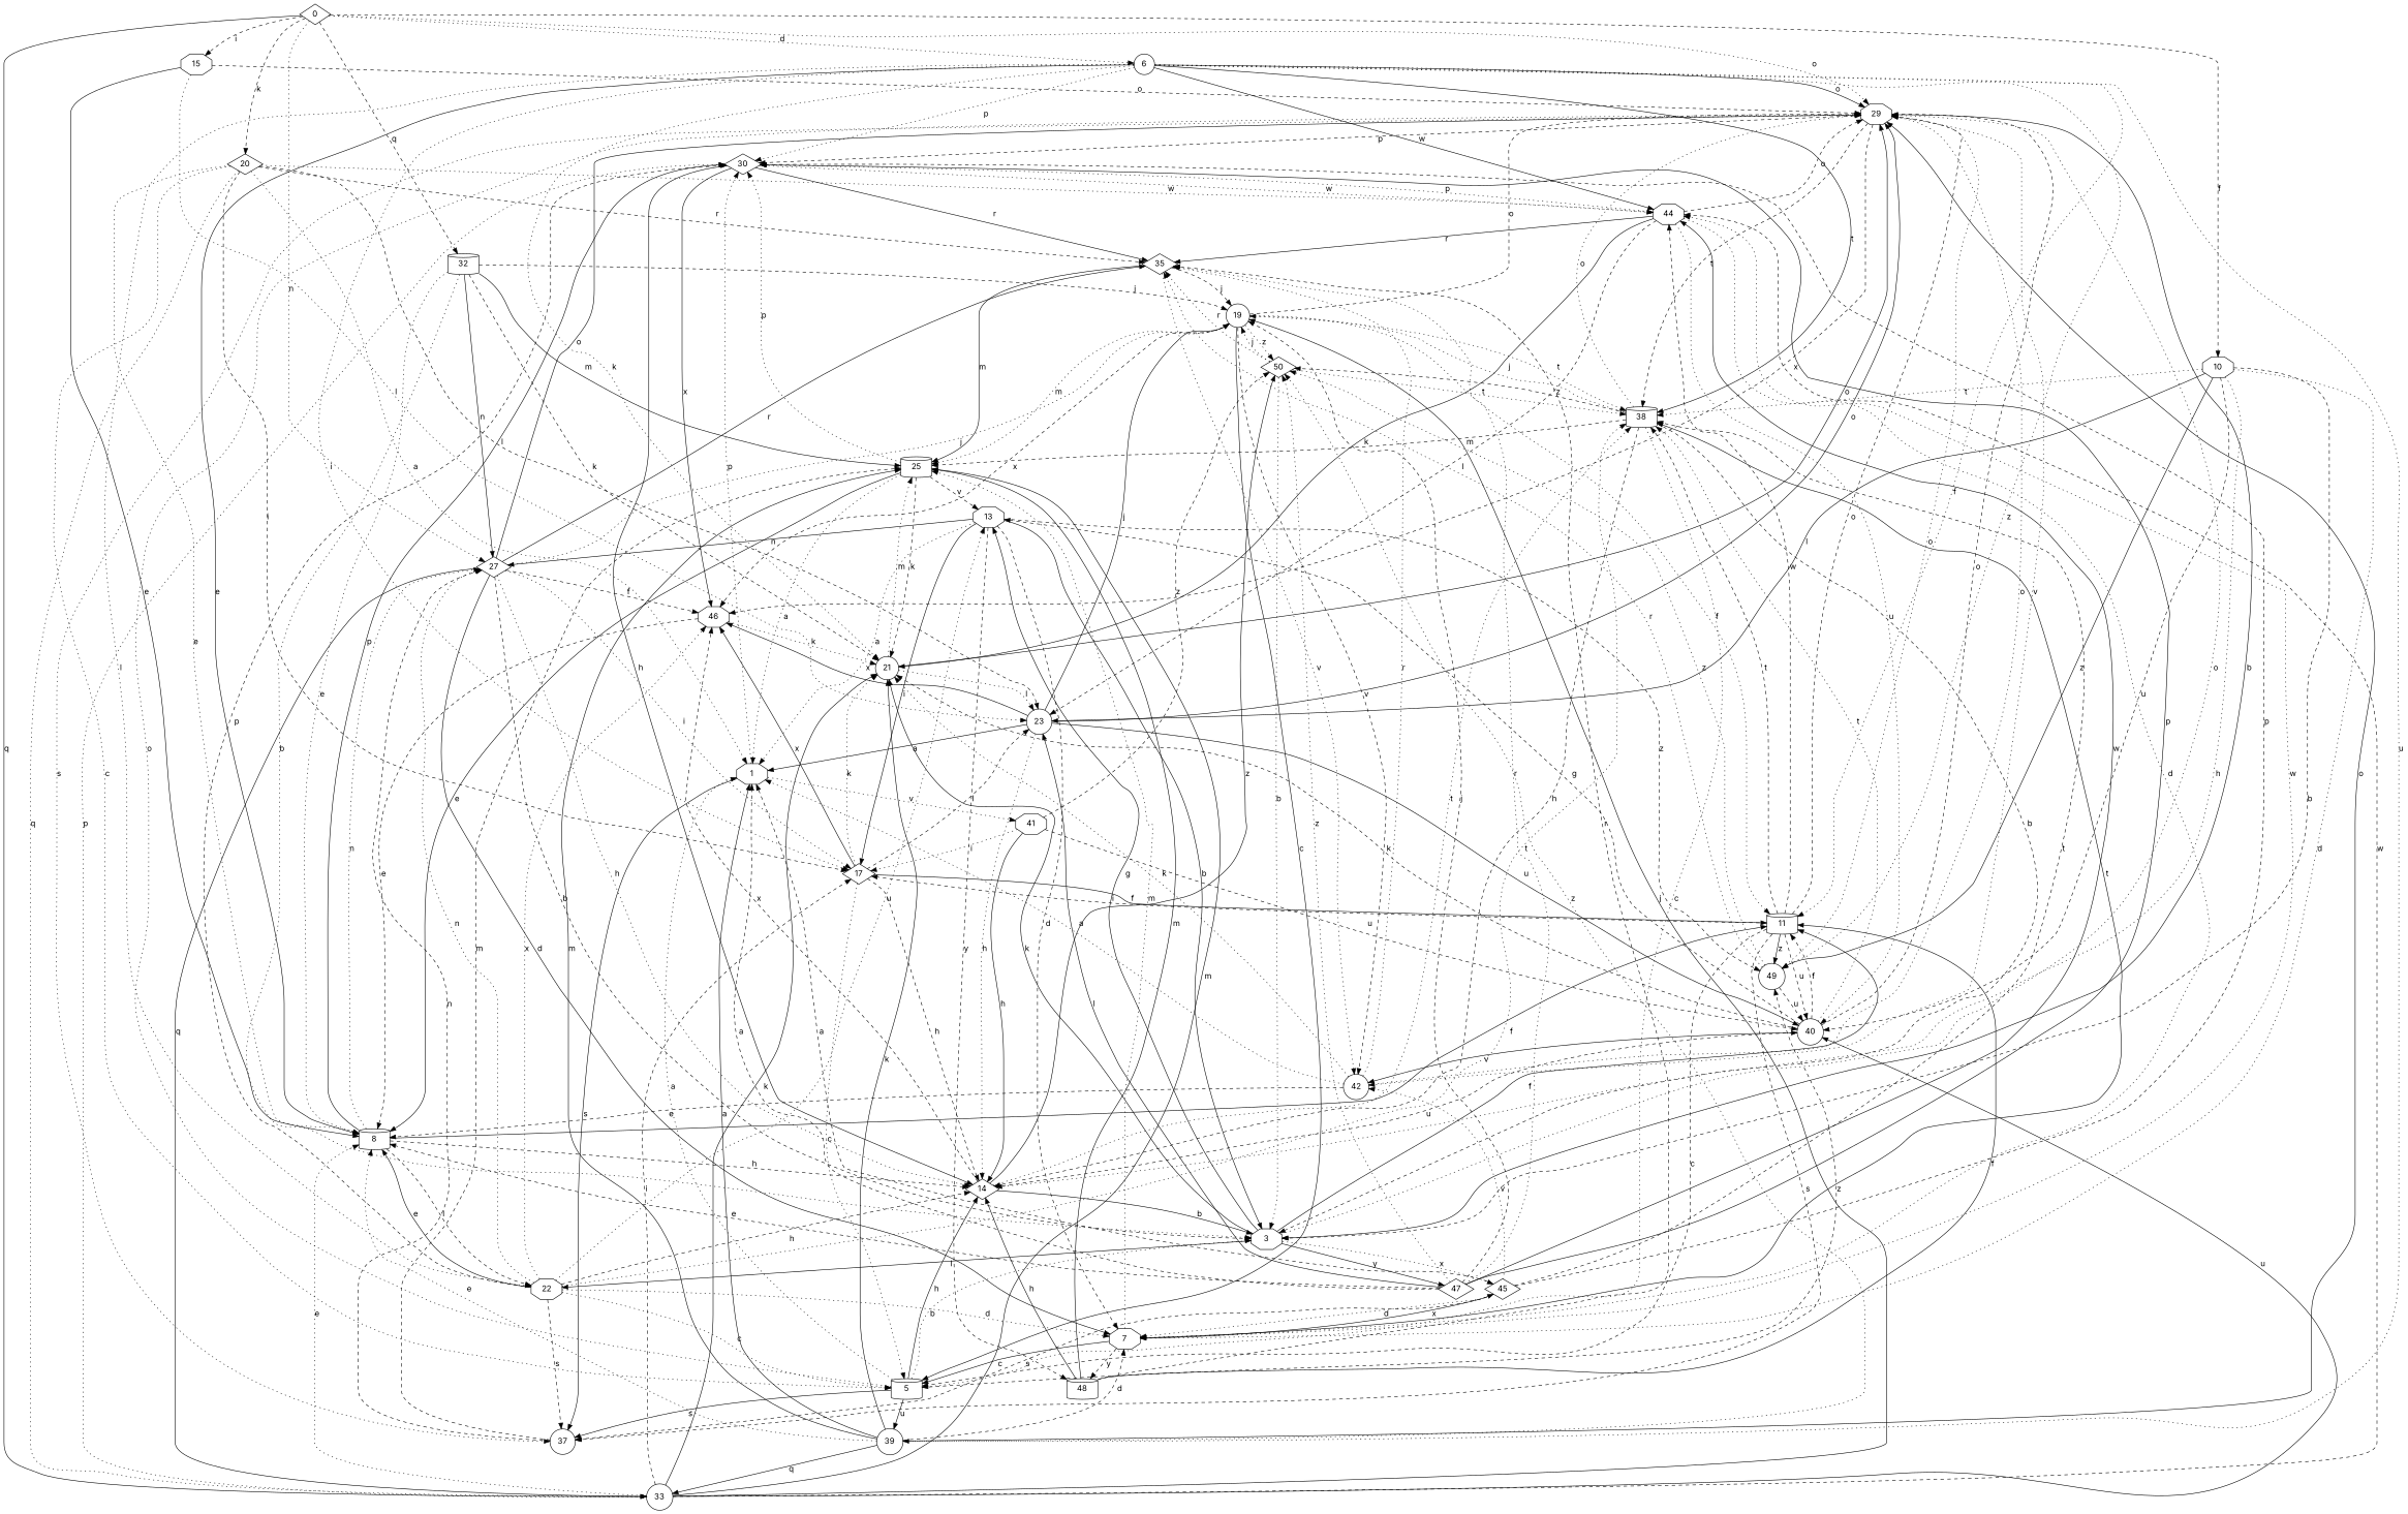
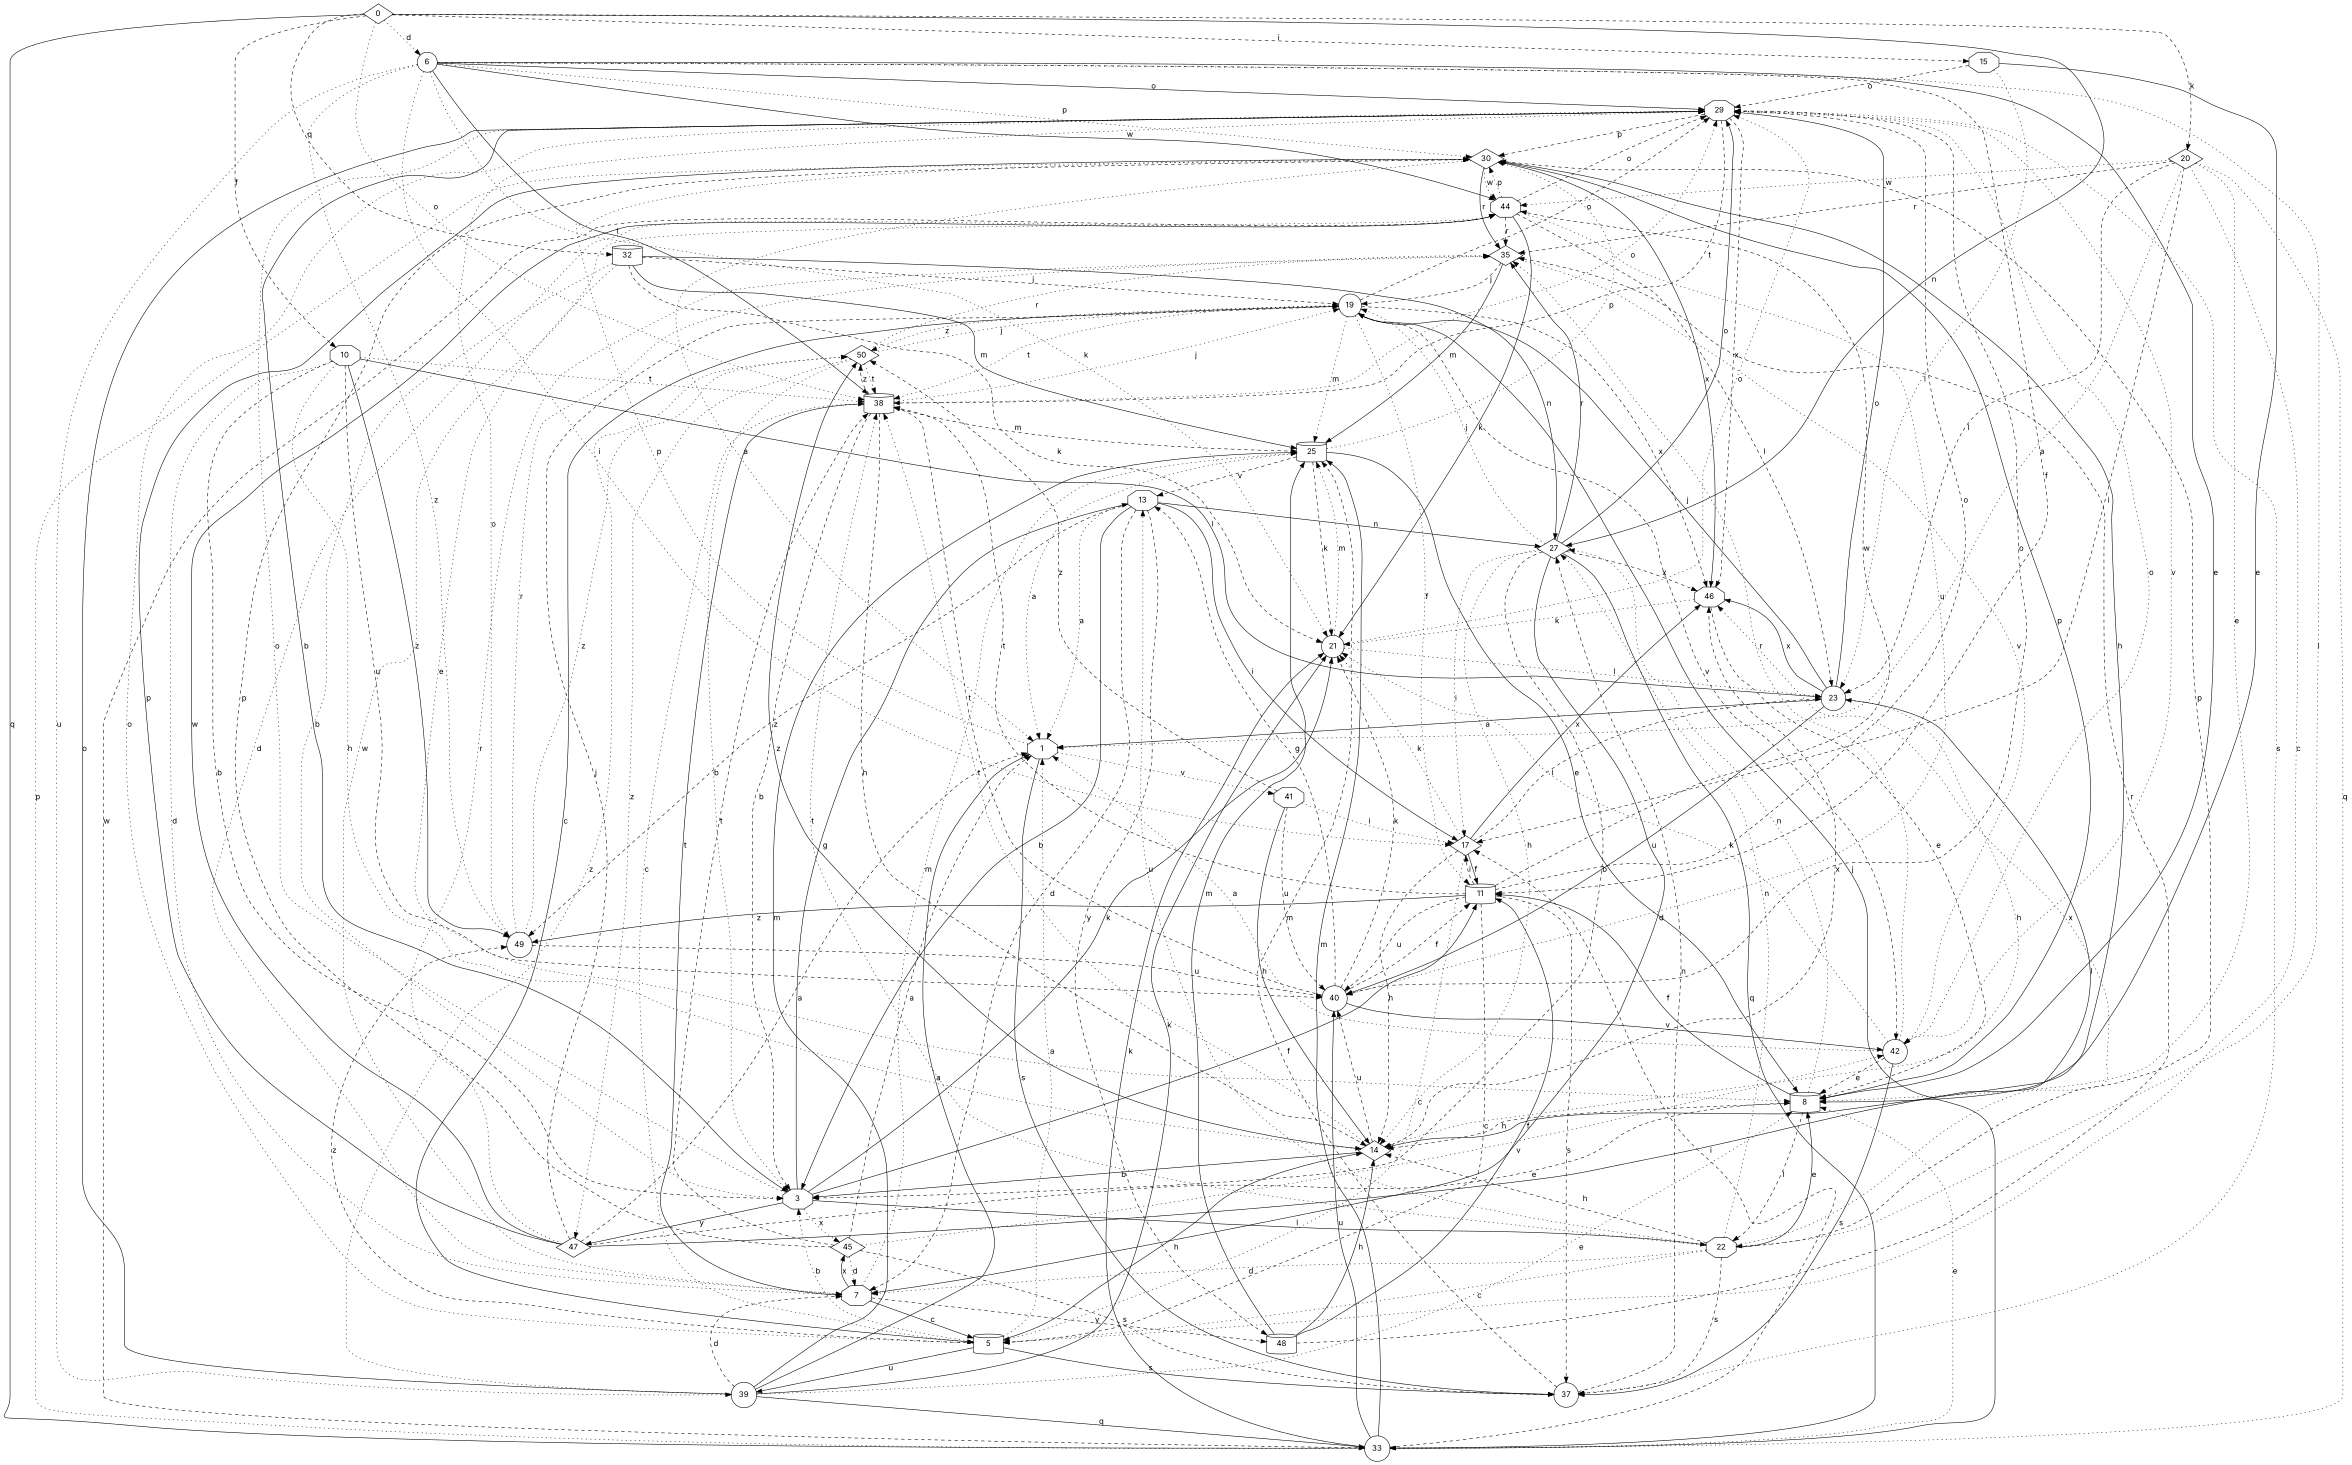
  strict digraph {
    fontname=Inter
    node [fontname=Inter shape=octagon]
    edge [fontname=Inter style=dotted]
    0 [shape=diamond]
    6 [shape=circle]
    10
    15
    20 [shape=diamond]
    27 [shape=diamond]
    29
    32 [shape=cylinder]
    33 [shape=circle]
    30 [shape=diamond]
    11 [shape=cylinder]
    21 [shape=circle]
    22
    39 [shape=circle]
    49 [shape=circle]
    8 [shape=cylinder]
    17 [shape=diamond]
    38 [shape=cylinder]
    44
    3
    14 [shape=diamond]
    7
    23 [shape=circle]
    40 [shape=circle]
    1
    35 [shape=diamond]
    5 [shape=cylinder]
    46
    19 [shape=circle]
    37 [shape=circle]
    42 [shape=circle]
    25 [shape=cylinder]
    41
    50 [shape=diamond]
    13
    45 [shape=diamond]
    47 [shape=diamond]
    48 [shape=cylinder]
    0 -> 6 [label=d]
    0 -> 10 [label=f style=dashed]
    0 -> 15 [label=i style=dashed]
    0 -> 20 [label=k style=dashed]
-   0 -> 27 [label=n]
-   0 -> 29 [label=o]
+   0 -> 27 [label=n style=solid]
+   0 -> 38 [label=o]
    0 -> 32 [label=q style=dashed]
    0 -> 33 [label=q style=solid]
    6 -> 29 [label=o style=solid]
    6 -> 30 [label=p]
-   6 -> 11 [label=f]
+   6 -> 11 [label=f style=dashed]
    6 -> 21 [label=k]
    6 -> 22 [label=l]
    6 -> 39 [label=u]
    6 -> 49 [label=z]
    6 -> 8 [label=e style=solid]
    6 -> 17 [label=i]
    6 -> 38 [label=t style=solid]
    6 -> 44 [label=w style=solid]
    10 -> 49 [label=z style=solid]
    10 -> 38 [label=t]
    10 -> 3 [label=b style=dashed]
    10 -> 14 [label=h]
    10 -> 7 [label=d]
    10 -> 23 [label=l style=solid]
    10 -> 40 [label=u style=dashed]
    15 -> 29 [label=o style=dashed]
    15 -> 8 [label=e style=solid]
    15 -> 23 [label=l]
    20 -> 33 [label=q]
    20 -> 8 [label=e]
    20 -> 17 [label=i style=dashed]
    20 -> 44 [label=w]
    20 -> 23 [label=l style=dashed]
    20 -> 1 [label=a]
    20 -> 35 [label=r style=dashed]
    20 -> 5 [label=c]
    27 -> 29 [label=o style=solid]
    27 -> 33 [label=q style=solid]
    27 -> 17 [label=i]
    27 -> 3 [label=b style=dashed]
    27 -> 14 [label=h]
    27 -> 7 [label=d style=solid]
    27 -> 35 [label=r style=solid]
-   27 -> 46 [label=f style=dashed]
+   27 -> 46 [label=x style=dashed]
    27 -> 19 [label=j]
    29 -> 30 [label=p style=dashed]
    29 -> 38 [label=t style=dashed]
    29 -> 3 [label=b style=solid]
    29 -> 46 [label=x style=dashed]
    29 -> 37 [label=s]
    29 -> 42 [label=v]
    32 -> 27 [label=n style=solid]
    32 -> 21 [label=k style=dashed]
    32 -> 8 [label=e]
    32 -> 3 [label=b]
    32 -> 19 [label=j style=dashed]
    32 -> 25 [label=m style=solid]
    33 -> 30 [label=p]
    33 -> 21 [label=k style=solid]
    33 -> 8 [label=e]
    33 -> 17 [label=i style=dashed]
    33 -> 44 [label=w style=dashed]
    33 -> 40 [label=u style=solid]
    33 -> 19 [label=j style=solid]
    33 -> 25 [label=m style=solid]
    30 -> 44 [label=w]
    30 -> 14 [label=h style=solid]
+   30 -> 1 [label=a]
    30 -> 35 [label=r style=solid]
    30 -> 46 [label=x style=solid]
    11 -> 29 [label=o style=dashed]
    11 -> 49 [label=z style=solid]
    11 -> 17 [label=i style=dashed]
    11 -> 38 [label=t style=dashed]
    11 -> 44 [label=w style=dashed]
    11 -> 40 [label=u style=dashed]
    11 -> 5 [label=c style=dashed]
    11 -> 37 [label=s style=dashed]
-   21 -> 29 [label=o style=solid]
+   21 -> 29 [label=o]
    21 -> 23 [label=l]
    21 -> 25 [label=m]
    22 -> 27 [label=n]
    22 -> 30 [label=p style=dashed]
    22 -> 8 [label=e style=solid]
    22 -> 38 [label=t]
    22 -> 14 [label=h style=dashed]
    22 -> 7 [label=d]
    22 -> 5 [label=c]
    22 -> 46 [label=x]
    22 -> 37 [label=s style=dashed]
    22 -> 13 [label=u]
    39 -> 29 [label=o style=solid]
    39 -> 33 [label=q style=solid]
    39 -> 21 [label=k style=solid]
    39 -> 8 [label=e]
    39 -> 7 [label=d style=dashed]
    39 -> 1 [label=a style=solid]
    39 -> 25 [label=m style=solid]
    39 -> 50 [label=z]
    49 -> 29 [label=o]
    49 -> 40 [label=u style=dashed]
    49 -> 35 [label=r]
    49 -> 50 [label=z]
    8 -> 27 [label=n]
    8 -> 30 [label=p style=solid]
    8 -> 11 [label=f style=solid]
    8 -> 22 [label=l style=dashed]
    8 -> 14 [label=h style=dashed]
    17 -> 11 [label=f style=solid]
    17 -> 21 [label=k]
    17 -> 14 [label=h style=dashed]
    17 -> 23 [label=l style=dashed]
    17 -> 5 [label=c]
    17 -> 46 [label=x style=solid]
    38 -> 29 [label=o]
    38 -> 3 [label=b style=dashed]
    38 -> 14 [label=h style=dashed]
    38 -> 5 [label=c]
    38 -> 19 [label=j]
    38 -> 25 [label=m style=dashed]
    38 -> 50 [label=z style=dashed]
    44 -> 29 [label=o style=dashed]
    44 -> 30 [label=p]
    44 -> 21 [label=k style=solid]
    44 -> 7 [label=d]
    44 -> 23 [label=l style=dashed]
    44 -> 40 [label=u]
-   44 -> 35 [label=r style=solid]
+   44 -> 35 [label=r style=dashed]
    3 -> 29 [label=o]
    3 -> 11 [label=f style=solid]
    3 -> 21 [label=k style=solid]
    3 -> 22 [label=l style=solid]
    3 -> 13 [label=g style=solid]
    3 -> 45 [label=x]
    3 -> 47 [label=y style=solid]
    14 -> 38 [label=t]
    14 -> 3 [label=b style=solid]
    14 -> 40 [label=u style=dashed]
    14 -> 46 [label=x style=dashed]
    14 -> 50 [label=z style=solid]
    7 -> 38 [label=t style=solid]
    7 -> 44 [label=w]
    7 -> 5 [label=c style=solid]
    7 -> 25 [label=m]
    7 -> 45 [label=x style=solid]
    7 -> 48 [label=y style=dashed]
    23 -> 29 [label=o style=solid]
    23 -> 14 [label=h]
    23 -> 40 [label=u style=solid]
    23 -> 1 [label=a style=solid]
    23 -> 46 [label=x style=solid]
    23 -> 19 [label=j style=solid]
    40 -> 29 [label=o style=dashed]
    40 -> 11 [label=f style=dashed]
    40 -> 21 [label=k style=dashed]
-   40 -> 38 [label=t]
+   40 -> 38 [label=t style=dashed]
    40 -> 42 [label=v style=solid]
    40 -> 13 [label=g style=dashed]
    1 -> 30 [label=p]
    1 -> 37 [label=s style=solid]
    1 -> 41 [label=v]
    35 -> 19 [label=j style=dashed]
    35 -> 42 [label=v]
    35 -> 25 [label=m style=solid]
    5 -> 29 [label=o]
    5 -> 39 [label=u style=solid]
    5 -> 49 [label=z style=dashed]
    5 -> 3 [label=b]
    5 -> 14 [label=h style=solid]
    5 -> 1 [label=a]
    5 -> 37 [label=s style=solid]
    46 -> 21 [label=k]
    46 -> 8 [label=e style=dashed]
    19 -> 29 [label=o style=dashed]
    19 -> 11 [label=f]
    19 -> 38 [label=t]
    19 -> 5 [label=c style=solid]
    19 -> 46 [label=x style=dashed]
    19 -> 42 [label=v style=dashed]
    19 -> 25 [label=m]
    19 -> 50 [label=z]
    37 -> 27 [label=n style=dashed]
    37 -> 25 [label=m style=dashed]
    42 -> 29 [label=o]
    42 -> 21 [label=k]
    42 -> 8 [label=e style=dashed]
    42 -> 1 [label=a]
    42 -> 35 [label=r]
+   42 -> 37 [label=s style=solid]
    25 -> 30 [label=p]
    25 -> 21 [label=k style=dashed]
    25 -> 8 [label=e style=solid]
    25 -> 1 [label=a]
    25 -> 13 [label=v style=dashed]
    41 -> 17 [label=i]
    41 -> 14 [label=h style=solid]
    41 -> 40 [label=u style=dashed]
    41 -> 50 [label=z style=dashed]
    50 -> 38 [label=t]
    50 -> 3 [label=b]
    50 -> 35 [label=r]
    50 -> 19 [label=j]
    13 -> 27 [label=n style=solid]
    13 -> 49 [label=z style=dashed]
    13 -> 17 [label=i style=solid]
    13 -> 3 [label=b style=solid]
    13 -> 7 [label=d style=dashed]
    13 -> 1 [label=a]
    13 -> 48 [label=y style=dashed]
    45 -> 30 [label=p style=dashed]
    45 -> 38 [label=t style=dashed]
    45 -> 7 [label=d]
    45 -> 1 [label=a style=dashed]
    45 -> 37 [label=s style=dashed]
    45 -> 42 [label=v]
    47 -> 30 [label=p style=solid]
    47 -> 8 [label=e style=dashed]
    47 -> 44 [label=w style=solid]
    47 -> 23 [label=l style=solid]
    47 -> 1 [label=a style=dashed]
    47 -> 35 [label=r]
    47 -> 19 [label=j style=dashed]
-   47 -> 50 [label=z]
+   50 -> 47 [label=z]
    48 -> 11 [label=f style=solid]
    48 -> 14 [label=h style=solid]
    48 -> 35 [label=r style=dashed]
    48 -> 25 [label=m style=solid]
  }
